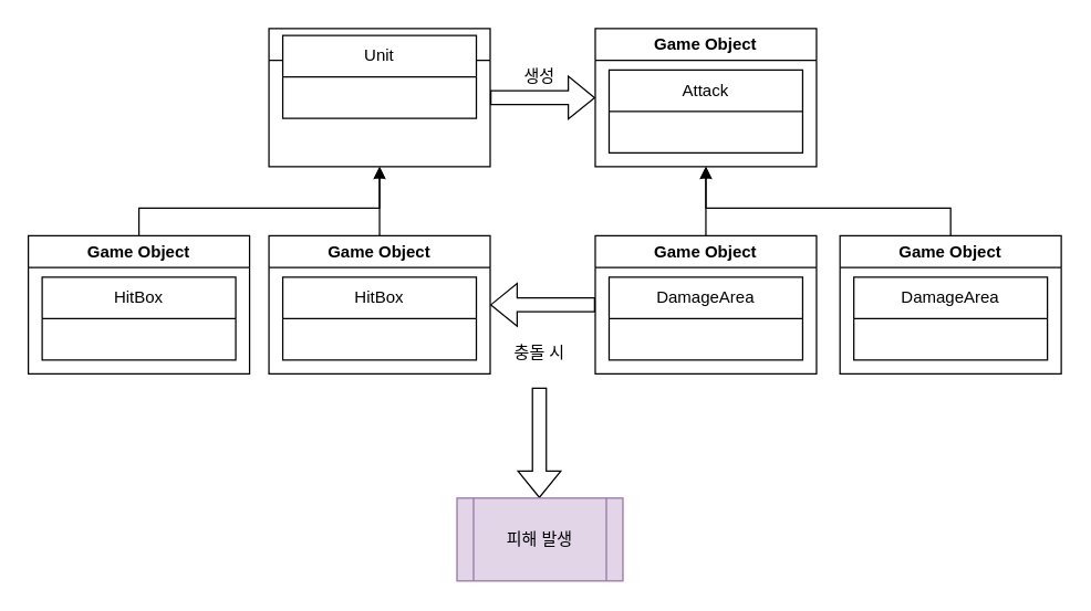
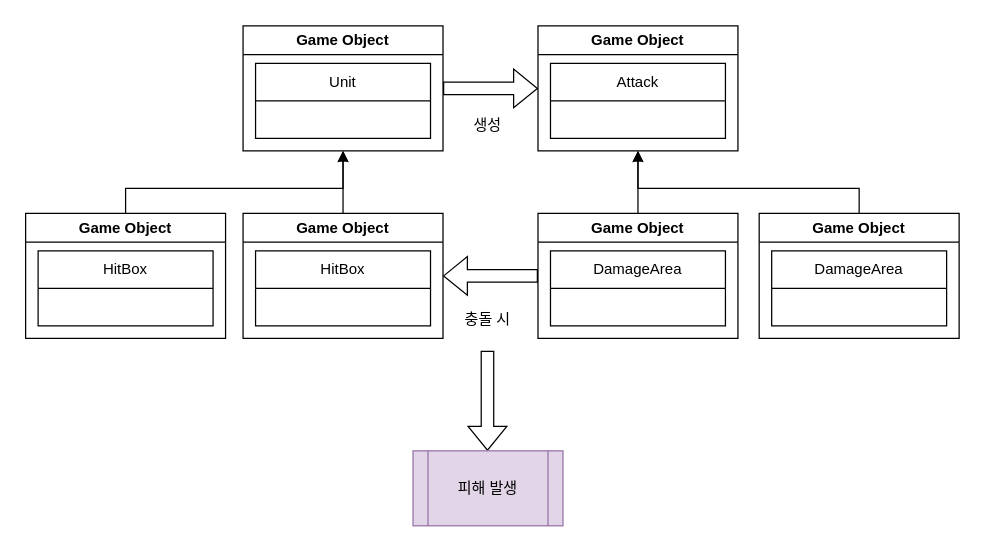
  <mxCell id="0" />
  <mxCell id="1" parent="0" />
  <mxCell id="2" value="Game Object" style="swimlane;whiteSpace=wrap;html=1;startSize=23;" vertex="1" parent="1"><mxGeometry x="430" y="20" width="160" height="100" as="geometry" /></mxCell>
  <mxCell id="3" value="Attack" style="swimlane;fontStyle=0;childLayout=stackLayout;horizontal=1;startSize=30;horizontalStack=0;resizeParent=1;resizeParentMax=0;resizeLast=0;collapsible=1;marginBottom=0;whiteSpace=wrap;html=1;" vertex="1" parent="2"><mxGeometry x="10" y="30" width="140" height="60" as="geometry" /></mxCell>
  <mxCell id="4" style="edgeStyle=orthogonalEdgeStyle;rounded=0;orthogonalLoop=1;jettySize=auto;html=1;entryX=0.5;entryY=1;entryDx=0;entryDy=0;endArrow=block;endFill=1;" edge="1" parent="1" source="5" target="2"><mxGeometry relative="1" as="geometry" /></mxCell>
  <mxCell id="5" value="Game Object" style="swimlane;whiteSpace=wrap;html=1;startSize=23;" vertex="1" parent="1"><mxGeometry x="430" y="170" width="160" height="100" as="geometry" /></mxCell>
  <mxCell id="6" value="DamageArea" style="swimlane;fontStyle=0;childLayout=stackLayout;horizontal=1;startSize=30;horizontalStack=0;resizeParent=1;resizeParentMax=0;resizeLast=0;collapsible=1;marginBottom=0;whiteSpace=wrap;html=1;" vertex="1" parent="5"><mxGeometry x="10" y="30" width="140" height="60" as="geometry" /></mxCell>
  <mxCell id="7" value="Game Object" style="swimlane;whiteSpace=wrap;html=1;startSize=23;" vertex="1" parent="1"><mxGeometry x="194" y="20" width="160" height="100" as="geometry" /></mxCell>
- <mxCell id="8" value="Unit" style="swimlane;fontStyle=0;childLayout=stackLayout;horizontal=1;startSize=30;horizontalStack=0;resizeParent=1;resizeParentMax=0;resizeLast=0;collapsible=1;marginBottom=0;whiteSpace=wrap;html=1;" vertex="1" parent="7"><mxGeometry x="10" y="5" width="140" height="60" as="geometry" /></mxCell>
+ <mxCell id="8" value="Unit" style="swimlane;fontStyle=0;childLayout=stackLayout;horizontal=1;startSize=30;horizontalStack=0;resizeParent=1;resizeParentMax=0;resizeLast=0;collapsible=1;marginBottom=0;whiteSpace=wrap;html=1;" vertex="1" parent="7"><mxGeometry x="10" y="30" width="140" height="60" as="geometry" /></mxCell>
  <mxCell id="9" style="edgeStyle=orthogonalEdgeStyle;rounded=0;orthogonalLoop=1;jettySize=auto;html=1;endArrow=block;endFill=1;" edge="1" parent="1" source="10" target="7"><mxGeometry relative="1" as="geometry" /></mxCell>
  <mxCell id="10" value="Game Object" style="swimlane;whiteSpace=wrap;html=1;startSize=23;" vertex="1" parent="1"><mxGeometry x="194" y="170" width="160" height="100" as="geometry" /></mxCell>
  <mxCell id="11" value="HitBox" style="swimlane;fontStyle=0;childLayout=stackLayout;horizontal=1;startSize=30;horizontalStack=0;resizeParent=1;resizeParentMax=0;resizeLast=0;collapsible=1;marginBottom=0;whiteSpace=wrap;html=1;" vertex="1" parent="10"><mxGeometry x="10" y="30" width="140" height="60" as="geometry" /></mxCell>
  <mxCell id="12" style="edgeStyle=orthogonalEdgeStyle;rounded=0;orthogonalLoop=1;jettySize=auto;html=1;" edge="1" parent="1" source="13" target="7"><mxGeometry relative="1" as="geometry"><Array as="points"><mxPoint x="100" y="150" /><mxPoint x="274" y="150" /></Array></mxGeometry></mxCell>
  <mxCell id="13" value="Game Object" style="swimlane;whiteSpace=wrap;html=1;startSize=23;" vertex="1" parent="1"><mxGeometry x="20" y="170" width="160" height="100" as="geometry" /></mxCell>
  <mxCell id="14" value="HitBox" style="swimlane;fontStyle=0;childLayout=stackLayout;horizontal=1;startSize=30;horizontalStack=0;resizeParent=1;resizeParentMax=0;resizeLast=0;collapsible=1;marginBottom=0;whiteSpace=wrap;html=1;" vertex="1" parent="13"><mxGeometry x="10" y="30" width="140" height="60" as="geometry" /></mxCell>
  <mxCell id="15" style="edgeStyle=orthogonalEdgeStyle;rounded=0;orthogonalLoop=1;jettySize=auto;html=1;" edge="1" parent="1" source="16" target="2"><mxGeometry relative="1" as="geometry"><Array as="points"><mxPoint x="687" y="150" /><mxPoint x="510" y="150" /></Array></mxGeometry></mxCell>
  <mxCell id="16" value="Game Object" style="swimlane;whiteSpace=wrap;html=1;startSize=23;" vertex="1" parent="1"><mxGeometry x="607" y="170" width="160" height="100" as="geometry" /></mxCell>
  <mxCell id="17" value="DamageArea" style="swimlane;fontStyle=0;childLayout=stackLayout;horizontal=1;startSize=30;horizontalStack=0;resizeParent=1;resizeParentMax=0;resizeLast=0;collapsible=1;marginBottom=0;whiteSpace=wrap;html=1;" vertex="1" parent="16"><mxGeometry x="10" y="30" width="140" height="60" as="geometry" /></mxCell>
  <mxCell id="18" value="" style="shape=flexArrow;endArrow=classic;html=1;rounded=0;exitX=1;exitY=0.5;exitDx=0;exitDy=0;entryX=0;entryY=0.5;entryDx=0;entryDy=0;" edge="1" parent="1" source="7" target="2"><mxGeometry width="50" height="50" relative="1" as="geometry"><mxPoint x="460" y="270" as="sourcePoint" /><mxPoint x="570" y="260" as="targetPoint" /></mxGeometry></mxCell>
- <mxCell id="19" value="생성" style="text;html=1;align=center;verticalAlign=middle;whiteSpace=wrap;rounded=0;" vertex="1" parent="1"><mxGeometry x="360" y="40" width="60" height="30" as="geometry" /></mxCell>
+ <mxCell id="19" value="생성" style="text;html=1;align=center;verticalAlign=middle;whiteSpace=wrap;rounded=0;" vertex="1" parent="1"><mxGeometry x="360" y="85" width="60" height="30" as="geometry" /></mxCell>
  <mxCell id="20" value="" style="shape=flexArrow;endArrow=classic;html=1;rounded=0;exitX=0;exitY=0.5;exitDx=0;exitDy=0;entryX=1;entryY=0.5;entryDx=0;entryDy=0;" edge="1" parent="1" source="5" target="10"><mxGeometry width="50" height="50" relative="1" as="geometry"><mxPoint x="430" y="240" as="sourcePoint" /><mxPoint x="390" y="280" as="targetPoint" /></mxGeometry></mxCell>
  <mxCell id="21" value="충돌 시" style="text;html=1;align=center;verticalAlign=middle;whiteSpace=wrap;rounded=0;" vertex="1" parent="1"><mxGeometry x="360" y="240" width="60" height="30" as="geometry" /></mxCell>
  <mxCell id="22" value="" style="shape=flexArrow;endArrow=classic;html=1;rounded=0;exitX=0.5;exitY=1;exitDx=0;exitDy=0;" edge="1" parent="1"><mxGeometry width="50" height="50" relative="1" as="geometry"><mxPoint x="389.58" y="280" as="sourcePoint" /><mxPoint x="389.58" y="360" as="targetPoint" /></mxGeometry></mxCell>
  <mxCell id="23" value="피해 발생" style="shape=process;whiteSpace=wrap;html=1;backgroundOutline=1;fillColor=#e1d5e7;strokeColor=#9673a6;" vertex="1" parent="1"><mxGeometry x="330" y="360" width="120" height="60" as="geometry" /></mxCell>
